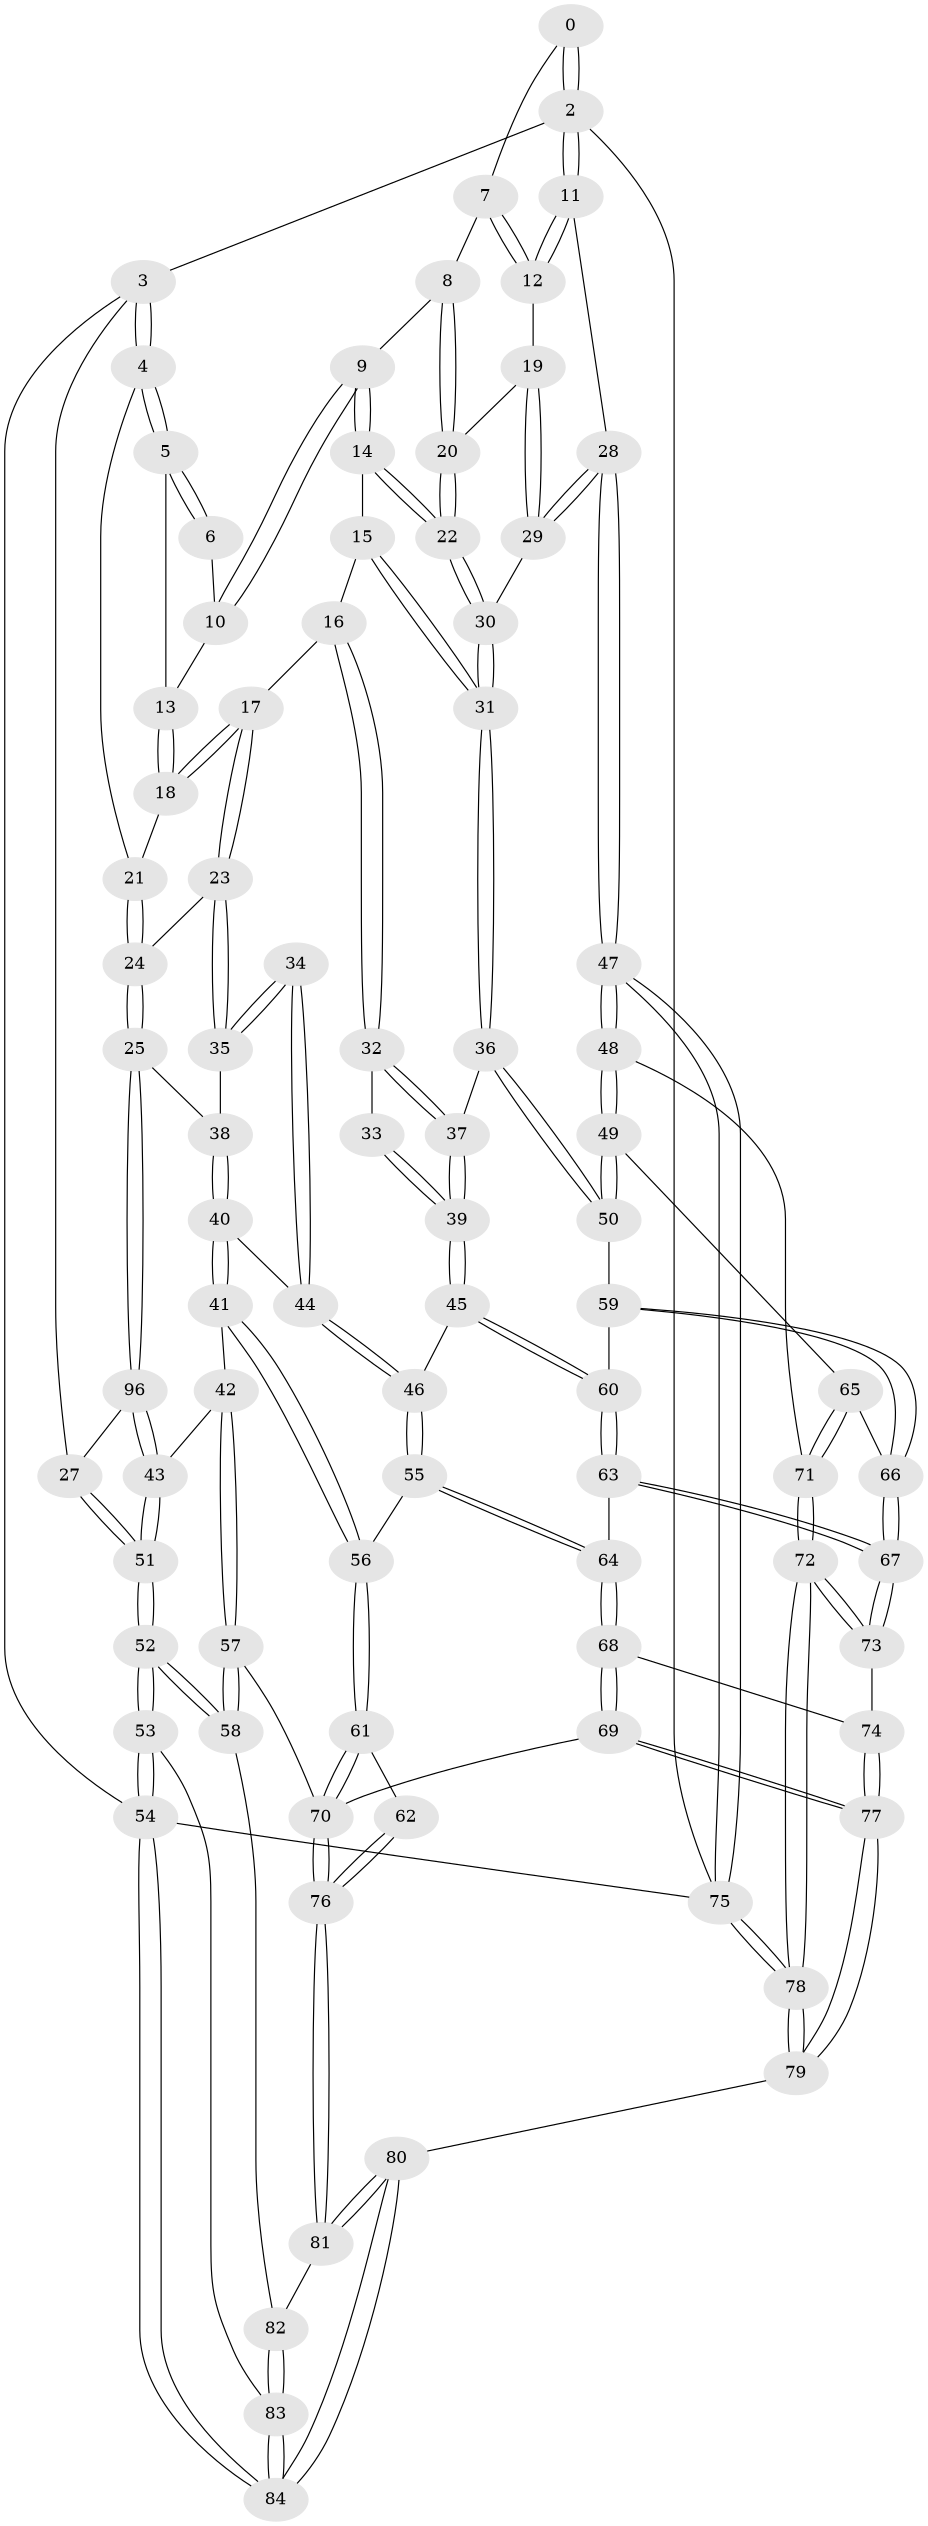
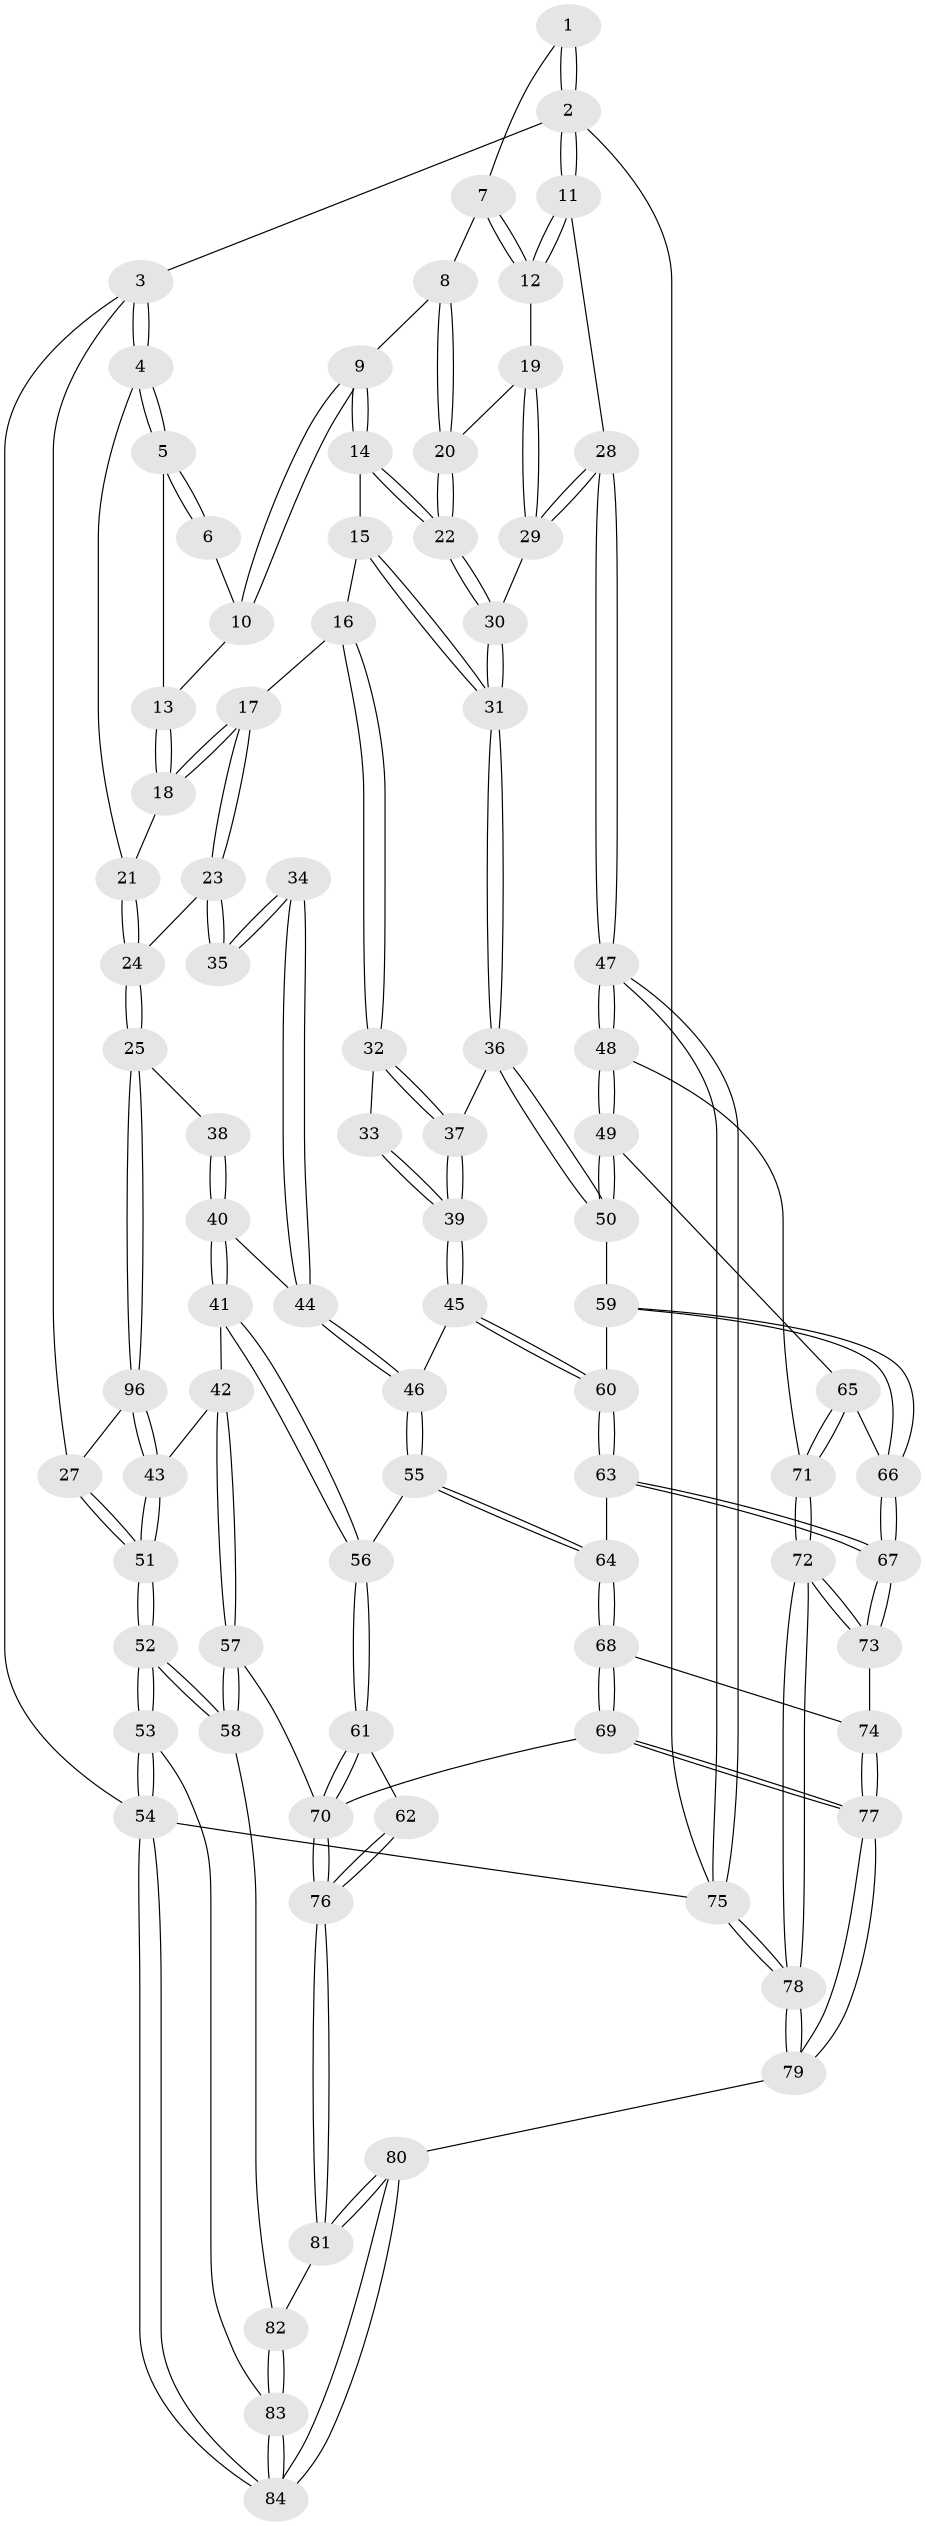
  graph {
    node [color=gray90 style=filled]
-   1 [label=0]
+   1
    2
    7
    3
    11
    75
    8
    12
    4
    27
    54
    28
    78
    5
    21
    51
    84
    6
    13
    24
    10
    18
    9
    20
    19
    14
    22
    15
    29
    47
    16
    31
    30
    17
    32
    36
    23
    33
    37
    35
    25
    38
    n43 [label=96]
    43
    40
    52
    48
    50
    39
    34
    44
    45
    46
    59
    41
    60
    42
    56
    57
    61
    58
    70
    55
    63
    64
    49
    71
    65
    72
    66
    53
    83
    82
    68
    62
    76
    67
    81
    73
    69
    74
    77
    79
    80
    1 -- 2
    1 -- 2
    1 -- 7
    2 -- 3
    2 -- 11
    2 -- 11
    2 -- 75
    7 -- 8
    7 -- 12
    7 -- 12
    3 -- 4
    3 -- 4
    3 -- 27
    3 -- 54
    11 -- 12
    11 -- 12
    11 -- 28
    75 -- 78
    75 -- 78
    8 -- 9
    8 -- 20
    8 -- 20
    12 -- 19
    4 -- 5
    4 -- 5
    4 -- 21
    27 -- 51
    27 -- 51
    54 -- 75
    54 -- 84
    54 -- 84
    28 -- 29
    28 -- 29
    28 -- 47
    28 -- 47
    78 -- 79
    78 -- 79
    5 -- 6
    5 -- 6
    5 -- 13
    21 -- 24
    21 -- 24
    51 -- 52
    51 -- 52
    6 -- 10
    13 -- 18
    13 -- 18
    24 -- 25
    24 -- 25
    10 -- 13
    18 -- 21
    9 -- 10
    9 -- 10
    9 -- 14
    9 -- 14
    20 -- 22
    20 -- 22
    19 -- 20
    19 -- 29
    19 -- 29
    14 -- 22
    14 -- 22
    14 -- 15
    22 -- 30
    22 -- 30
    15 -- 16
    15 -- 31
    15 -- 31
    29 -- 30
    47 -- 75
    47 -- 75
    47 -- 48
    47 -- 48
    16 -- 17
    16 -- 32
    16 -- 32
    31 -- 36
    31 -- 36
    30 -- 31
    30 -- 31
    17 -- 18
    17 -- 18
    17 -- 23
    17 -- 23
    32 -- 33
    32 -- 37
    32 -- 37
    36 -- 37
    36 -- 50
    36 -- 50
    23 -- 24
    23 -- 35
    23 -- 35
    33 -- 39
    33 -- 39
    37 -- 39
    37 -- 39
-   35 -- 38
    25 -- 38
    25 -- n43
    25 -- n43
    38 -- 40
    38 -- 40
    n43 -- 27
    n43 -- 43
    n43 -- 43
    43 -- 51
    43 -- 51
    40 -- 44
    40 -- 41
    40 -- 41
    52 -- 58
    52 -- 58
    52 -- 53
    52 -- 53
    48 -- 49
    48 -- 49
    48 -- 71
    50 -- 59
    39 -- 45
    39 -- 45
    34 -- 35
    34 -- 35
    34 -- 44
    34 -- 44
    44 -- 46
    44 -- 46
    45 -- 46
    45 -- 60
    45 -- 60
    46 -- 55
    46 -- 55
    59 -- 60
    59 -- 66
    59 -- 66
    41 -- 42
    41 -- 56
    41 -- 56
    60 -- 63
    60 -- 63
    42 -- 43
    42 -- 57
    42 -- 57
    56 -- 61
    56 -- 61
    57 -- 58
    57 -- 58
    57 -- 70
    61 -- 70
    61 -- 70
    61 -- 62
    58 -- 82
    70 -- 76
    70 -- 76
    55 -- 56
    55 -- 64
    55 -- 64
    63 -- 64
    63 -- 67
    63 -- 67
    64 -- 68
    64 -- 68
    49 -- 50
    49 -- 50
    49 -- 65
    71 -- 72
    71 -- 72
    65 -- 71
    65 -- 71
    65 -- 66
    72 -- 78
    72 -- 78
    72 -- 73
    72 -- 73
    66 -- 67
    66 -- 67
    53 -- 54
    53 -- 54
    53 -- 83
    83 -- 84
    83 -- 84
    82 -- 83
    82 -- 83
    68 -- 69
    68 -- 69
    68 -- 74
    62 -- 76
    62 -- 76
    76 -- 81
    76 -- 81
    67 -- 73
    67 -- 73
    81 -- 82
    73 -- 74
    69 -- 70
    69 -- 77
    69 -- 77
    74 -- 77
    74 -- 77
    77 -- 79
    77 -- 79
    79 -- 80
    80 -- 84
    80 -- 84
    80 -- 81
    80 -- 81
  }
